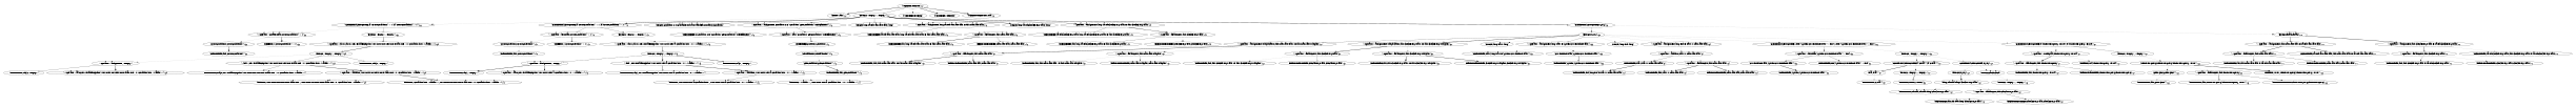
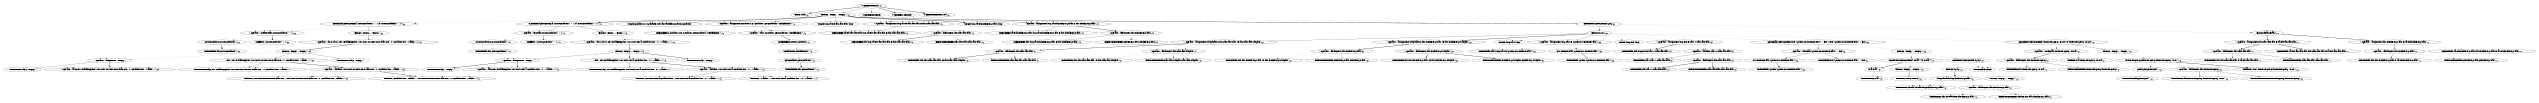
  digraph {
    edge [arrowhead=normal style=dotted]
    n1 [label=<(METHOD,execute)<SUB>157</SUB>>]
    n2 [label=<(PARAM,this)<SUB>137</SUB>>]
    n3 [label=<(BLOCK,&lt;empty&gt;,&lt;empty&gt;)<SUB>137</SUB>>]
    n4 [label=<(MODIFIER,PUBLIC)>]
    n5 [label=<(MODIFIER,VIRTUAL)>]
    n6 [label=<(METHOD_RETURN,void)<SUB>137</SUB>>]
    n7 [label=<(CONTROL_STRUCTURE,if (countConditions() &gt; 1),if (countConditions() &gt; 1))<SUB>138</SUB>>]
    n8 [label=<(CONTROL_STRUCTURE,if (countConditions() &lt; 1),if (countConditions() &lt; 1))<SUB>142</SUB>>]
    n9 [label=<(LOCAL,Condition c: org.apache.tools.ant.taskdefs.condition.Condition)>]
    n10 [label=<(&lt;operator&gt;.assignment,Condition c = (Condition) getConditions().nextElement())<SUB>146</SUB>>]
    n11 [label=<(LOCAL,long savedMaxWaitMillis: long)>]
    n12 [label=<(&lt;operator&gt;.assignment,long savedMaxWaitMillis = this.maxWaitMillis)<SUB>148</SUB>>]
    n13 [label=<(LOCAL,long savedCheckEveryMillis: long)>]
    n14 [label=<(&lt;operator&gt;.assignment,long savedCheckEveryMillis = this.checkEveryMillis)<SUB>149</SUB>>]
    n15 [label=<(CONTROL_STRUCTURE,try,try)<SUB>150</SUB>>]
    n16 [label=<(&lt;operator&gt;.greaterThan,countConditions() &gt; 1)<SUB>138</SUB>>]
    n17 [label=<(BLOCK,&lt;empty&gt;,&lt;empty&gt;)<SUB>138</SUB>>]
    n18 [label=<(&lt;operator&gt;.lessThan,countConditions() &lt; 1)<SUB>142</SUB>>]
    n19 [label=<(BLOCK,&lt;empty&gt;,&lt;empty&gt;)<SUB>142</SUB>>]
    n20 [label=<(IDENTIFIER,c,Condition c = (Condition) getConditions().nextElement())<SUB>146</SUB>>]
    n21 [label=<(&lt;operator&gt;.cast,(Condition) getConditions().nextElement())<SUB>146</SUB>>]
    n22 [label=<(IDENTIFIER,savedMaxWaitMillis,long savedMaxWaitMillis = this.maxWaitMillis)<SUB>148</SUB>>]
    n23 [label=<(&lt;operator&gt;.fieldAccess,this.maxWaitMillis)<SUB>148</SUB>>]
    n24 [label=<(IDENTIFIER,savedCheckEveryMillis,long savedCheckEveryMillis = this.checkEveryMillis)<SUB>149</SUB>>]
    n25 [label=<(&lt;operator&gt;.fieldAccess,this.checkEveryMillis)<SUB>149</SUB>>]
    n26 [label=<(BLOCK,try,try)<SUB>150</SUB>>]
    n27 [label=<(BLOCK,finally,finally)<SUB>170</SUB>>]
    n28 [label=<(countConditions,countConditions())<SUB>138</SUB>>]
    n29 [label=<(LITERAL,1,countConditions() &gt; 1)<SUB>138</SUB>>]
    n30 [label=<(&lt;operator&gt;.throw,throw new BuildException(&quot;You must not nest more than one &quot; + &quot;condition into &lt;waitfor&gt;&quot;);)<SUB>139</SUB>>]
    n31 [label=<(IDENTIFIER,this,countConditions())<SUB>138</SUB>>]
    n32 [label=<(BLOCK,&lt;empty&gt;,&lt;empty&gt;)<SUB>139</SUB>>]
    n33 [label=<(&lt;operator&gt;.assignment,&lt;empty&gt;)>]
    n34 [label=<(&lt;init&gt;,new BuildException(&quot;You must not nest more than one &quot; + &quot;condition into &lt;waitfor&gt;&quot;))<SUB>139</SUB>>]
    n35 [label=<(IDENTIFIER,$obj0,&lt;empty&gt;)>]
    n36 [label=<(IDENTIFIER,$obj0,&lt;empty&gt;)>]
    n37 [label=<(&lt;operator&gt;.alloc,new BuildException(&quot;You must not nest more than one &quot; + &quot;condition into &lt;waitfor&gt;&quot;))<SUB>139</SUB>>]
    n38 [label=<(IDENTIFIER,$obj0,new BuildException(&quot;You must not nest more than one &quot; + &quot;condition into &lt;waitfor&gt;&quot;))>]
    n39 [label=<(&lt;operator&gt;.addition,&quot;You must not nest more than one &quot; + &quot;condition into &lt;waitfor&gt;&quot;)<SUB>139</SUB>>]
    n40 [label=<(LITERAL,&quot;You must not nest more than one &quot;,&quot;You must not nest more than one &quot; + &quot;condition into &lt;waitfor&gt;&quot;)<SUB>139</SUB>>]
    n41 [label=<(LITERAL,&quot;condition into &lt;waitfor&gt;&quot;,&quot;You must not nest more than one &quot; + &quot;condition into &lt;waitfor&gt;&quot;)<SUB>140</SUB>>]
    n42 [label=<(countConditions,countConditions())<SUB>142</SUB>>]
    n43 [label=<(LITERAL,1,countConditions() &lt; 1)<SUB>142</SUB>>]
    n44 [label=<(&lt;operator&gt;.throw,throw new BuildException(&quot;You must nest a condition into &quot; + &quot;&lt;waitfor&gt;&quot;);)<SUB>143</SUB>>]
    n45 [label=<(IDENTIFIER,this,countConditions())<SUB>142</SUB>>]
    n46 [label=<(BLOCK,&lt;empty&gt;,&lt;empty&gt;)<SUB>143</SUB>>]
    n47 [label=<(&lt;operator&gt;.assignment,&lt;empty&gt;)>]
    n48 [label=<(&lt;init&gt;,new BuildException(&quot;You must nest a condition into &quot; + &quot;&lt;waitfor&gt;&quot;))<SUB>143</SUB>>]
    n49 [label=<(IDENTIFIER,$obj1,&lt;empty&gt;)>]
    n50 [label=<(IDENTIFIER,$obj1,&lt;empty&gt;)>]
    n51 [label=<(&lt;operator&gt;.alloc,new BuildException(&quot;You must nest a condition into &quot; + &quot;&lt;waitfor&gt;&quot;))<SUB>143</SUB>>]
    n52 [label=<(IDENTIFIER,$obj1,new BuildException(&quot;You must nest a condition into &quot; + &quot;&lt;waitfor&gt;&quot;))>]
    n53 [label=<(&lt;operator&gt;.addition,&quot;You must nest a condition into &quot; + &quot;&lt;waitfor&gt;&quot;)<SUB>143</SUB>>]
    n54 [label=<(LITERAL,&quot;You must nest a condition into &quot;,&quot;You must nest a condition into &quot; + &quot;&lt;waitfor&gt;&quot;)<SUB>143</SUB>>]
    n55 [label=<(LITERAL,&quot;&lt;waitfor&gt;&quot;,&quot;You must nest a condition into &quot; + &quot;&lt;waitfor&gt;&quot;)<SUB>144</SUB>>]
    n56 [label=<(TYPE_REF,Condition,Condition)<SUB>146</SUB>>]
    n57 [label=<(nextElement,nextElement())<SUB>146</SUB>>]
    n58 [label=<(getConditions,getConditions())<SUB>146</SUB>>]
    n59 [label=<(IDENTIFIER,this,getConditions())<SUB>146</SUB>>]
    n60 [label=<(IDENTIFIER,this,long savedMaxWaitMillis = this.maxWaitMillis)<SUB>148</SUB>>]
    n61 [label=<(FIELD_IDENTIFIER,maxWaitMillis,maxWaitMillis)<SUB>148</SUB>>]
    n62 [label=<(IDENTIFIER,this,long savedCheckEveryMillis = this.checkEveryMillis)<SUB>149</SUB>>]
    n63 [label=<(FIELD_IDENTIFIER,checkEveryMillis,checkEveryMillis)<SUB>149</SUB>>]
    n64 [label=<(&lt;operator&gt;.assignmentMultiplication,this.maxWaitMillis *= this.maxWaitMultiplier)<SUB>151</SUB>>]
    n65 [label=<(&lt;operator&gt;.assignmentMultiplication,this.checkEveryMillis *= this.checkEveryMultiplier)<SUB>152</SUB>>]
    n66 [label=<(LOCAL,long start: long)>]
    n67 [label=<(&lt;operator&gt;.assignment,long start = System.currentTimeMillis())<SUB>153</SUB>>]
    n68 [label=<(LOCAL,long end: long)>]
    n69 [label=<(&lt;operator&gt;.assignment,long end = start + maxWaitMillis)<SUB>154</SUB>>]
    n70 [label=<(CONTROL_STRUCTURE,while (System.currentTimeMillis() &lt; end),while (System.currentTimeMillis() &lt; end))<SUB>156</SUB>>]
    n71 [label=<(CONTROL_STRUCTURE,if (timeoutProperty != null),if (timeoutProperty != null))<SUB>167</SUB>>]
    n72 [label=<(&lt;operator&gt;.assignment,this.maxWaitMillis = savedMaxWaitMillis)<SUB>171</SUB>>]
    n73 [label=<(&lt;operator&gt;.assignment,this.checkEveryMillis = savedCheckEveryMillis)<SUB>172</SUB>>]
    n74 [label=<(&lt;operator&gt;.fieldAccess,this.maxWaitMillis)<SUB>151</SUB>>]
-   n75 [label=<(&lt;operator&gt;.fieldAccess,this.maxWaitMultiplier)<SUB>151</SUB>>]
+   n75 [label=<(&lt;operator&gt;.fieldAccess,this.maxWaitMultiplier)<SUB>141</SUB>>]
    n76 [label=<(&lt;operator&gt;.fieldAccess,this.checkEveryMillis)<SUB>152</SUB>>]
    n77 [label=<(&lt;operator&gt;.fieldAccess,this.checkEveryMultiplier)<SUB>152</SUB>>]
    n78 [label=<(IDENTIFIER,start,long start = System.currentTimeMillis())<SUB>153</SUB>>]
    n79 [label=<(currentTimeMillis,System.currentTimeMillis())<SUB>153</SUB>>]
    n80 [label=<(IDENTIFIER,end,long end = start + maxWaitMillis)<SUB>154</SUB>>]
    n81 [label=<(&lt;operator&gt;.addition,start + maxWaitMillis)<SUB>154</SUB>>]
    n82 [label=<(&lt;operator&gt;.lessThan,System.currentTimeMillis() &lt; end)<SUB>156</SUB>>]
    n83 [label=<(BLOCK,&lt;empty&gt;,&lt;empty&gt;)<SUB>156</SUB>>]
    n84 [label=<(&lt;operator&gt;.notEquals,timeoutProperty != null)<SUB>167</SUB>>]
    n85 [label=<(BLOCK,&lt;empty&gt;,&lt;empty&gt;)<SUB>167</SUB>>]
    n86 [label=<(IDENTIFIER,this,this.maxWaitMillis *= this.maxWaitMultiplier)<SUB>151</SUB>>]
    n87 [label=<(FIELD_IDENTIFIER,maxWaitMillis,maxWaitMillis)<SUB>151</SUB>>]
    n88 [label=<(IDENTIFIER,this,this.maxWaitMillis *= this.maxWaitMultiplier)<SUB>151</SUB>>]
    n89 [label=<(FIELD_IDENTIFIER,maxWaitMultiplier,maxWaitMultiplier)<SUB>151</SUB>>]
    n90 [label=<(IDENTIFIER,this,this.checkEveryMillis *= this.checkEveryMultiplier)<SUB>152</SUB>>]
    n91 [label=<(FIELD_IDENTIFIER,checkEveryMillis,checkEveryMillis)<SUB>152</SUB>>]
    n92 [label=<(IDENTIFIER,this,this.checkEveryMillis *= this.checkEveryMultiplier)<SUB>152</SUB>>]
    n93 [label=<(FIELD_IDENTIFIER,checkEveryMultiplier,checkEveryMultiplier)<SUB>152</SUB>>]
    n94 [label=<(IDENTIFIER,System,System.currentTimeMillis())<SUB>153</SUB>>]
    n95 [label=<(IDENTIFIER,start,start + maxWaitMillis)<SUB>154</SUB>>]
    n96 [label=<(&lt;operator&gt;.fieldAccess,this.maxWaitMillis)<SUB>154</SUB>>]
    n97 [label=<(IDENTIFIER,this,start + maxWaitMillis)<SUB>154</SUB>>]
    n98 [label=<(FIELD_IDENTIFIER,maxWaitMillis,maxWaitMillis)<SUB>154</SUB>>]
    n99 [label=<(currentTimeMillis,System.currentTimeMillis())<SUB>156</SUB>>]
    n100 [label=<(IDENTIFIER,end,System.currentTimeMillis() &lt; end)<SUB>156</SUB>>]
    n101 [label=<(CONTROL_STRUCTURE,if (c.eval()),if (c.eval()))<SUB>157</SUB>>]
    n102 [label=<(CONTROL_STRUCTURE,try,try)<SUB>160</SUB>>]
    n103 [label=<(IDENTIFIER,System,System.currentTimeMillis())<SUB>156</SUB>>]
    n104 [label=<(eval,eval())<SUB>157</SUB>>]
    n105 [label=<(BLOCK,&lt;empty&gt;,&lt;empty&gt;)<SUB>157</SUB>>]
    n106 [label=<(BLOCK,try,try)<SUB>160</SUB>>]
    n107 [label=<(BLOCK,catch,catch)>]
    n108 [label=<(IDENTIFIER,c,eval())<SUB>157</SUB>>]
    n109 [label=<(RETURN,return;,return;)<SUB>158</SUB>>]
    n110 [label=<(sleep,Thread.sleep(checkEveryMillis))<SUB>161</SUB>>]
    n111 [label=<(BLOCK,&lt;empty&gt;,&lt;empty&gt;)<SUB>162</SUB>>]
    n112 [label=<(IDENTIFIER,Thread,Thread.sleep(checkEveryMillis))<SUB>161</SUB>>]
    n113 [label=<(&lt;operator&gt;.fieldAccess,this.checkEveryMillis)<SUB>161</SUB>>]
    n114 [label=<(IDENTIFIER,this,Thread.sleep(checkEveryMillis))<SUB>161</SUB>>]
    n115 [label=<(FIELD_IDENTIFIER,checkEveryMillis,checkEveryMillis)<SUB>161</SUB>>]
    n116 [label=<(&lt;operator&gt;.fieldAccess,this.timeoutProperty)<SUB>167</SUB>>]
    n117 [label=<(LITERAL,null,timeoutProperty != null)<SUB>167</SUB>>]
    n118 [label=<(setNewProperty,setNewProperty(timeoutProperty, &quot;true&quot;))<SUB>168</SUB>>]
    n119 [label=<(IDENTIFIER,this,timeoutProperty != null)<SUB>167</SUB>>]
    n120 [label=<(FIELD_IDENTIFIER,timeoutProperty,timeoutProperty)<SUB>167</SUB>>]
    n121 [label=<(getProject,getProject())<SUB>168</SUB>>]
    n122 [label=<(&lt;operator&gt;.fieldAccess,this.timeoutProperty)<SUB>168</SUB>>]
    n123 [label=<(LITERAL,&quot;true&quot;,setNewProperty(timeoutProperty, &quot;true&quot;))<SUB>168</SUB>>]
    n124 [label=<(IDENTIFIER,this,getProject())<SUB>168</SUB>>]
    n125 [label=<(IDENTIFIER,this,setNewProperty(timeoutProperty, &quot;true&quot;))<SUB>168</SUB>>]
    n126 [label=<(FIELD_IDENTIFIER,timeoutProperty,timeoutProperty)<SUB>168</SUB>>]
    n127 [label=<(&lt;operator&gt;.fieldAccess,this.maxWaitMillis)<SUB>171</SUB>>]
    n128 [label=<(IDENTIFIER,savedMaxWaitMillis,this.maxWaitMillis = savedMaxWaitMillis)<SUB>171</SUB>>]
    n129 [label=<(&lt;operator&gt;.fieldAccess,this.checkEveryMillis)<SUB>172</SUB>>]
    n130 [label=<(IDENTIFIER,savedCheckEveryMillis,this.checkEveryMillis = savedCheckEveryMillis)<SUB>172</SUB>>]
    n131 [label=<(IDENTIFIER,this,this.maxWaitMillis = savedMaxWaitMillis)<SUB>171</SUB>>]
    n132 [label=<(FIELD_IDENTIFIER,maxWaitMillis,maxWaitMillis)<SUB>171</SUB>>]
    n133 [label=<(IDENTIFIER,this,this.checkEveryMillis = savedCheckEveryMillis)<SUB>172</SUB>>]
    n134 [label=<(FIELD_IDENTIFIER,checkEveryMillis,checkEveryMillis)<SUB>172</SUB>>]
    n1 -> n2 [style=bold]
    n1 -> n3 [arrowhead=odot style=solid]
    n1 -> n4
    n1 -> n5 [style=bold]
    n1 -> n6 [style=bold]
    n3 -> n7
    n3 -> n8 [style=bold]
    n3 -> n9 [arrowhead=odot style=solid]
    n3 -> n10 [style=solid]
    n3 -> n11 [arrowhead=odot style=solid]
    n3 -> n12
    n3 -> n13 [style=bold]
    n3 -> n14 [style=solid]
    n3 -> n15 [arrowhead=odot style=bold]
    n7 -> n16 [arrowhead=odot]
    n7 -> n17 [arrowhead=odot style=solid]
    n8 -> n18 [arrowhead=odot style=solid]
    n8 -> n19 [style=solid]
    n10 -> n20 [arrowhead=odot]
    n10 -> n21 [style=solid]
    n12 -> n22 [arrowhead=odot style=solid]
    n12 -> n23 [arrowhead=odot]
    n14 -> n24 [arrowhead=odot style=solid]
    n14 -> n25 [style=bold]
    n15 -> n26 [style=solid]
    n15 -> n27
    n16 -> n28
    n16 -> n29 [style=bold]
    n17 -> n30 [arrowhead=odot style=bold]
    n18 -> n42
    n18 -> n43 [arrowhead=odot style=bold]
    n19 -> n44
    n21 -> n56 [arrowhead=odot style=bold]
    n23 -> n60 [arrowhead=odot style=bold]
    n23 -> n61 [arrowhead=odot style=solid]
    n25 -> n62 [arrowhead=odot style=solid]
    n25 -> n63
    n26 -> n64 [arrowhead=odot style=solid]
    n26 -> n65 [arrowhead=odot style=bold]
    n26 -> n66
    n26 -> n67 [arrowhead=odot style=solid]
    n26 -> n68
    n26 -> n69
    n26 -> n70
    n26 -> n71 [arrowhead=odot]
    n27 -> n72 [arrowhead=odot style=bold]
    n27 -> n73 [style=bold]
    n28 -> n31 [style=bold]
    n30 -> n32 [arrowhead=odot style=bold]
    n32 -> n33 [arrowhead=odot]
    n32 -> n34 [arrowhead=odot style=solid]
    n32 -> n35 [arrowhead=odot style=solid]
    n33 -> n36 [arrowhead=odot style=solid]
    n33 -> n37 [style=bold]
    n34 -> n38 [style=solid]
    n34 -> n39 [style=bold]
    n39 -> n40
    n39 -> n41 [arrowhead=odot style=bold]
    n42 -> n45 [arrowhead=odot]
    n44 -> n46 [arrowhead=odot style=bold]
    n46 -> n47 [arrowhead=odot style=solid]
    n46 -> n48 [style=bold]
    n46 -> n49 [arrowhead=odot style=bold]
    n47 -> n50 [style=bold]
    n47 -> n51 [style=bold]
    n48 -> n52 [arrowhead=odot style=bold]
    n48 -> n53 [style=bold]
    n53 -> n54 [style=solid]
    n53 -> n55
    n56 -> n57 [arrowhead=odot]
    n57 -> n58 [arrowhead=odot]
    n58 -> n59 [style=bold]
    n64 -> n74 [arrowhead=odot style=bold]
    n64 -> n75
    n65 -> n76 [arrowhead=odot style=bold]
    n65 -> n77 [arrowhead=odot]
    n67 -> n78
    n67 -> n79
-   n95 -> n80 [style=bold]
+   n69 -> n80 [style=bold]
    n69 -> n81 [arrowhead=odot]
    n70 -> n82 [style=solid]
    n70 -> n83 [arrowhead=odot]
    n71 -> n84
    n71 -> n85 [arrowhead=odot style=solid]
    n72 -> n127 [style=bold]
    n72 -> n128 [arrowhead=odot style=bold]
    n73 -> n129 [arrowhead=odot style=bold]
    n73 -> n130 [arrowhead=odot]
    n74 -> n86 [style=bold]
    n74 -> n87 [style=solid]
    n75 -> n88 [arrowhead=odot]
    n75 -> n89 [style=solid]
    n76 -> n90
    n76 -> n91 [arrowhead=odot style=solid]
    n77 -> n92 [style=bold]
    n77 -> n93 [style=bold]
    n79 -> n94 [arrowhead=odot style=bold]
    n81 -> n95 [style=solid]
    n81 -> n96 [arrowhead=odot]
    n82 -> n99 [style=solid]
    n82 -> n100 [style=solid]
    n83 -> n101
    n83 -> n102 [arrowhead=odot]
    n84 -> n116 [style=bold]
    n84 -> n117
    n85 -> n118
    n96 -> n97 [arrowhead=odot style=bold]
    n96 -> n98 [arrowhead=odot style=bold]
    n99 -> n103 [style=bold]
    n101 -> n104 [arrowhead=odot style=bold]
    n101 -> n105
    n102 -> n106 [arrowhead=odot]
    n102 -> n107
    n104 -> n108 [arrowhead=odot]
    n105 -> n109 [arrowhead=odot style=bold]
    n106 -> n110 [style=bold]
    n107 -> n111 [arrowhead=odot]
    n110 -> n112
    n110 -> n113 [arrowhead=odot]
    n113 -> n114
    n113 -> n115 [style=solid]
    n116 -> n119
    n116 -> n120 [arrowhead=odot style=solid]
    n118 -> n121
    n118 -> n122 [arrowhead=odot]
    n118 -> n123 [style=bold]
    n121 -> n124 [arrowhead=odot]
    n122 -> n125 [arrowhead=odot style=bold]
    n122 -> n126 [style=solid]
    n127 -> n131 [style=solid]
    n127 -> n132 [style=solid]
    n129 -> n133 [style=solid]
    n129 -> n134
  }
